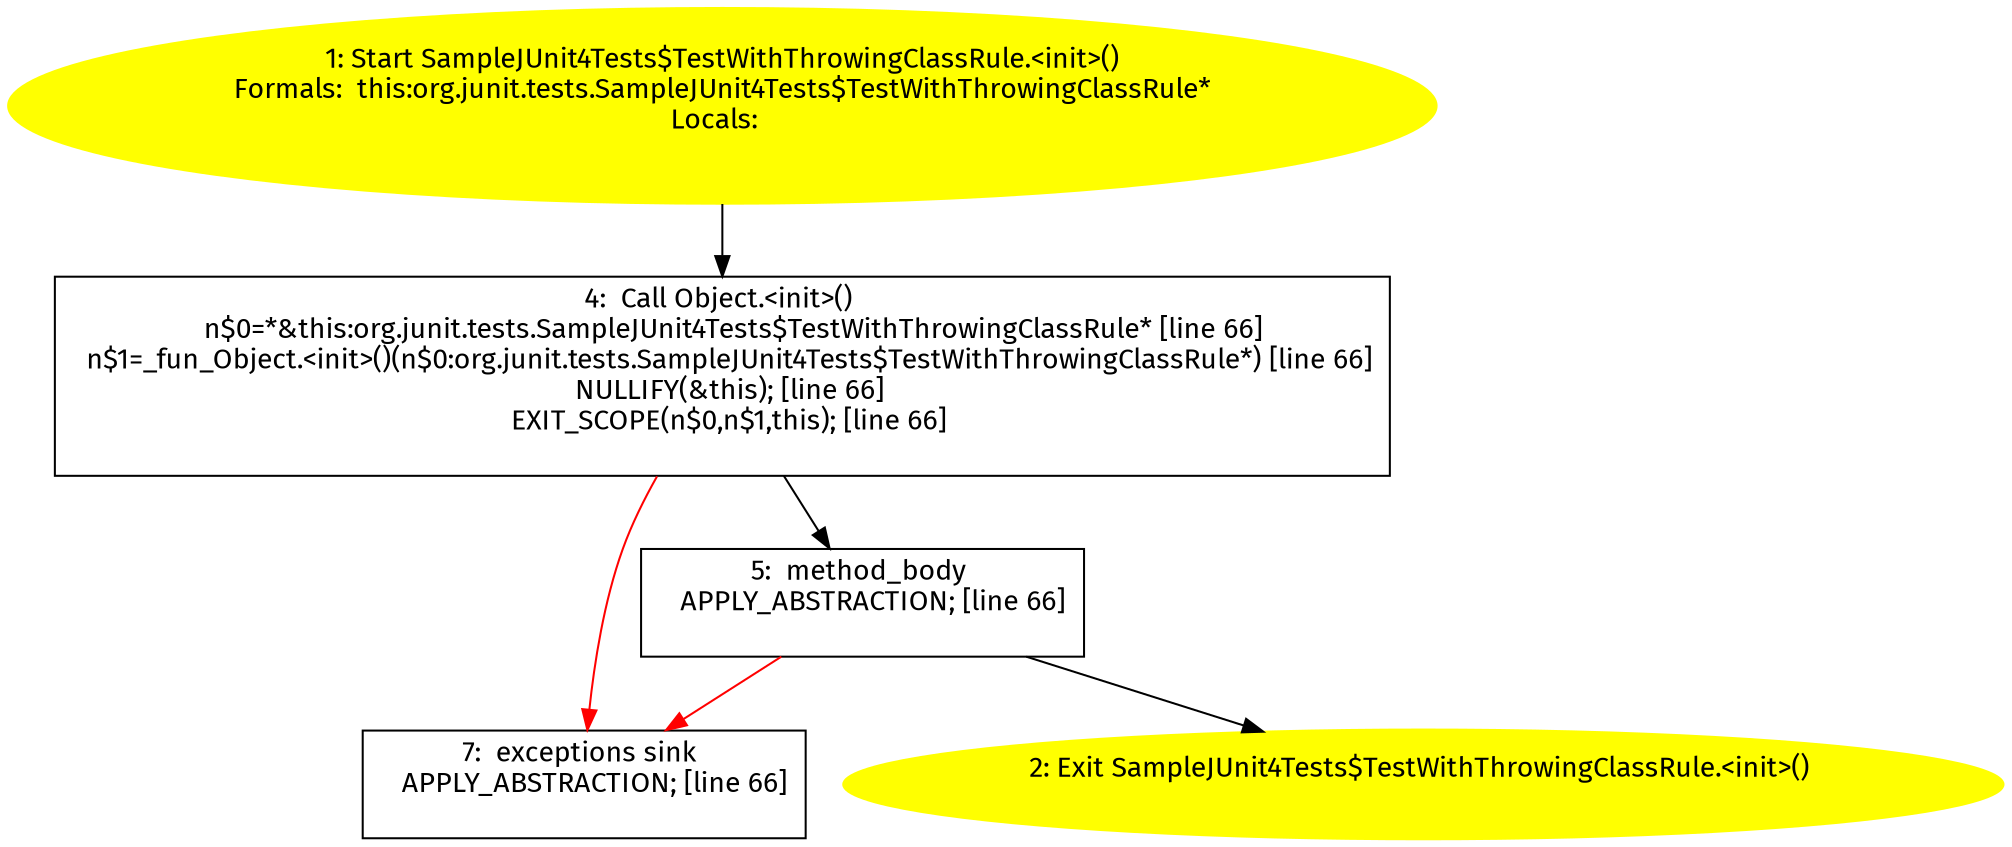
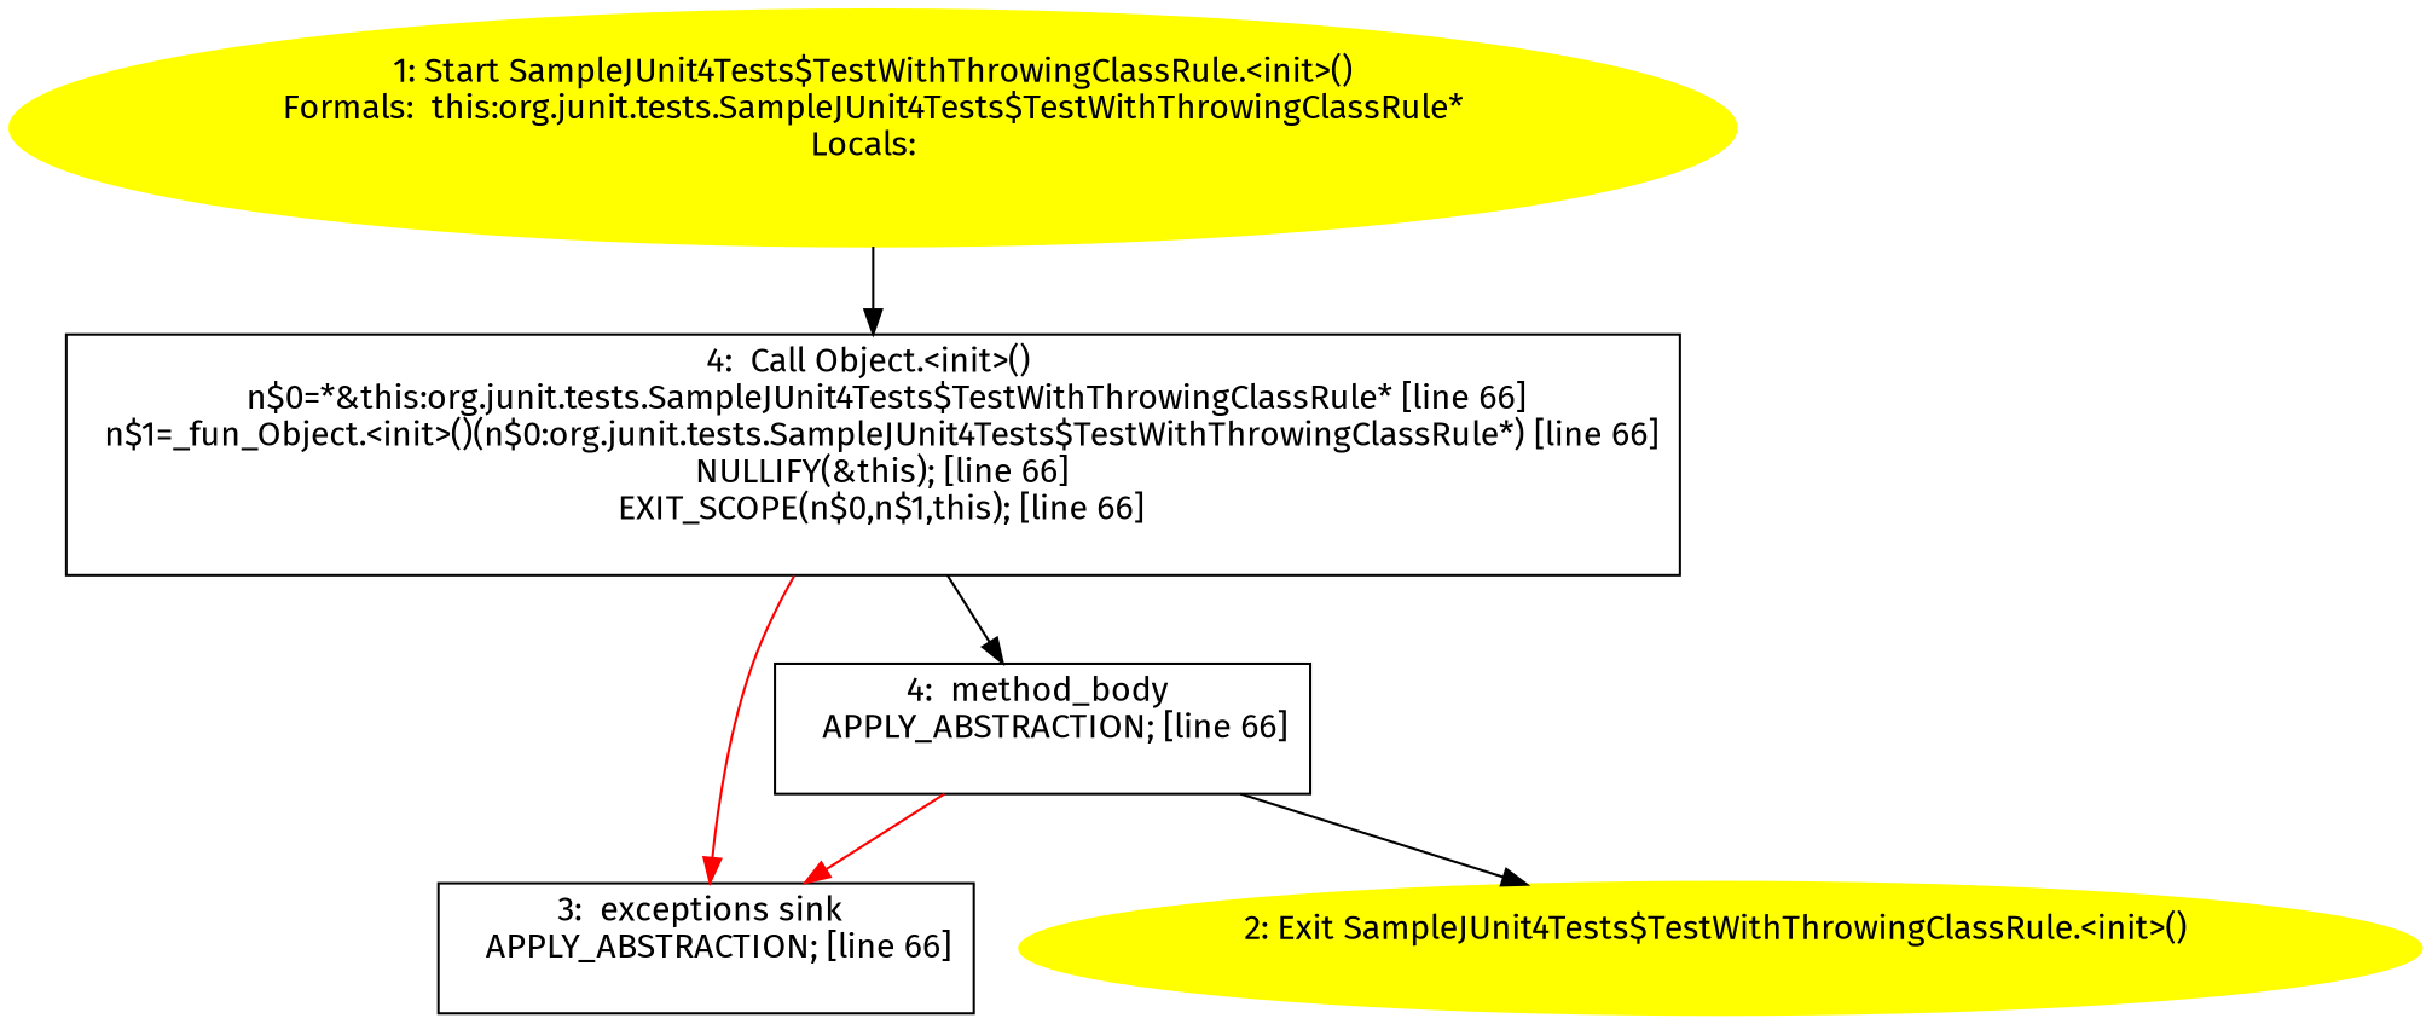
  digraph {
    fontname="Fira Sans"
    node [fontname="Fira Sans" shape=box]
    edge [fontname="Fira Sans"]
    n1 [color=yellow label="1: Start SampleJUnit4Tests$TestWithThrowingClassRule.<init>()\nFormals:  this:org.junit.tests.SampleJUnit4Tests$TestWithThrowingClassRule*\nLocals:  \n  " style=filled shape=""]
    n2 [label="4:  Call Object.<init>() \n   n$0=*&this:org.junit.tests.SampleJUnit4Tests$TestWithThrowingClassRule* [line 66]\n  n$1=_fun_Object.<init>()(n$0:org.junit.tests.SampleJUnit4Tests$TestWithThrowingClassRule*) [line 66]\n  NULLIFY(&this); [line 66]\n  EXIT_SCOPE(n$0,n$1,this); [line 66]\n "]
-   n3 [label="7:  exceptions sink \n   APPLY_ABSTRACTION; [line 66]\n "]
-   n4 [label="5:  method_body \n   APPLY_ABSTRACTION; [line 66]\n "]
+   n3 [label="3:  exceptions sink \n   APPLY_ABSTRACTION; [line 66]\n "]
+   n4 [label="4:  method_body \n   APPLY_ABSTRACTION; [line 66]\n "]
    n5 [color=yellow label="2: Exit SampleJUnit4Tests$TestWithThrowingClassRule.<init>() \n  " style=filled shape=""]
    n1 -> n2
    n2 -> n3 [color=red]
    n2 -> n4
    n4 -> n3 [color=red]
    n4 -> n5
  }
